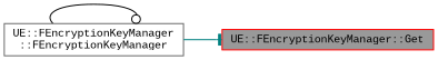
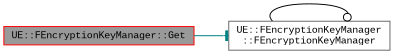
  digraph {
    rankdir=LR
    fontname="Liberation Mono"
    node [fontname="Liberation Mono" fontsize=10 shape=box style=filled]
    edge [fontname="Liberation Mono" fontsize=10 labelfontname=Helvetica labelfontsize=10 style=solid]
    n1 [color=red fillcolor=grey60 fontcolor=black height=0.2 label="UE::FEncryptionKeyManager::Get" width=0.4]
    n2 [color=gray40 fillcolor=white height=0.2 label="UE::FEncryptionKeyManager\l::FEncryptionKeyManager" width=0.4]
-   n2 -> n1 [color=teal arrowhead=tee]
+   n1 -> n2 [color=teal arrowhead=tee]
    n2 -> n2 [color=black arrowhead=odot]
  }
